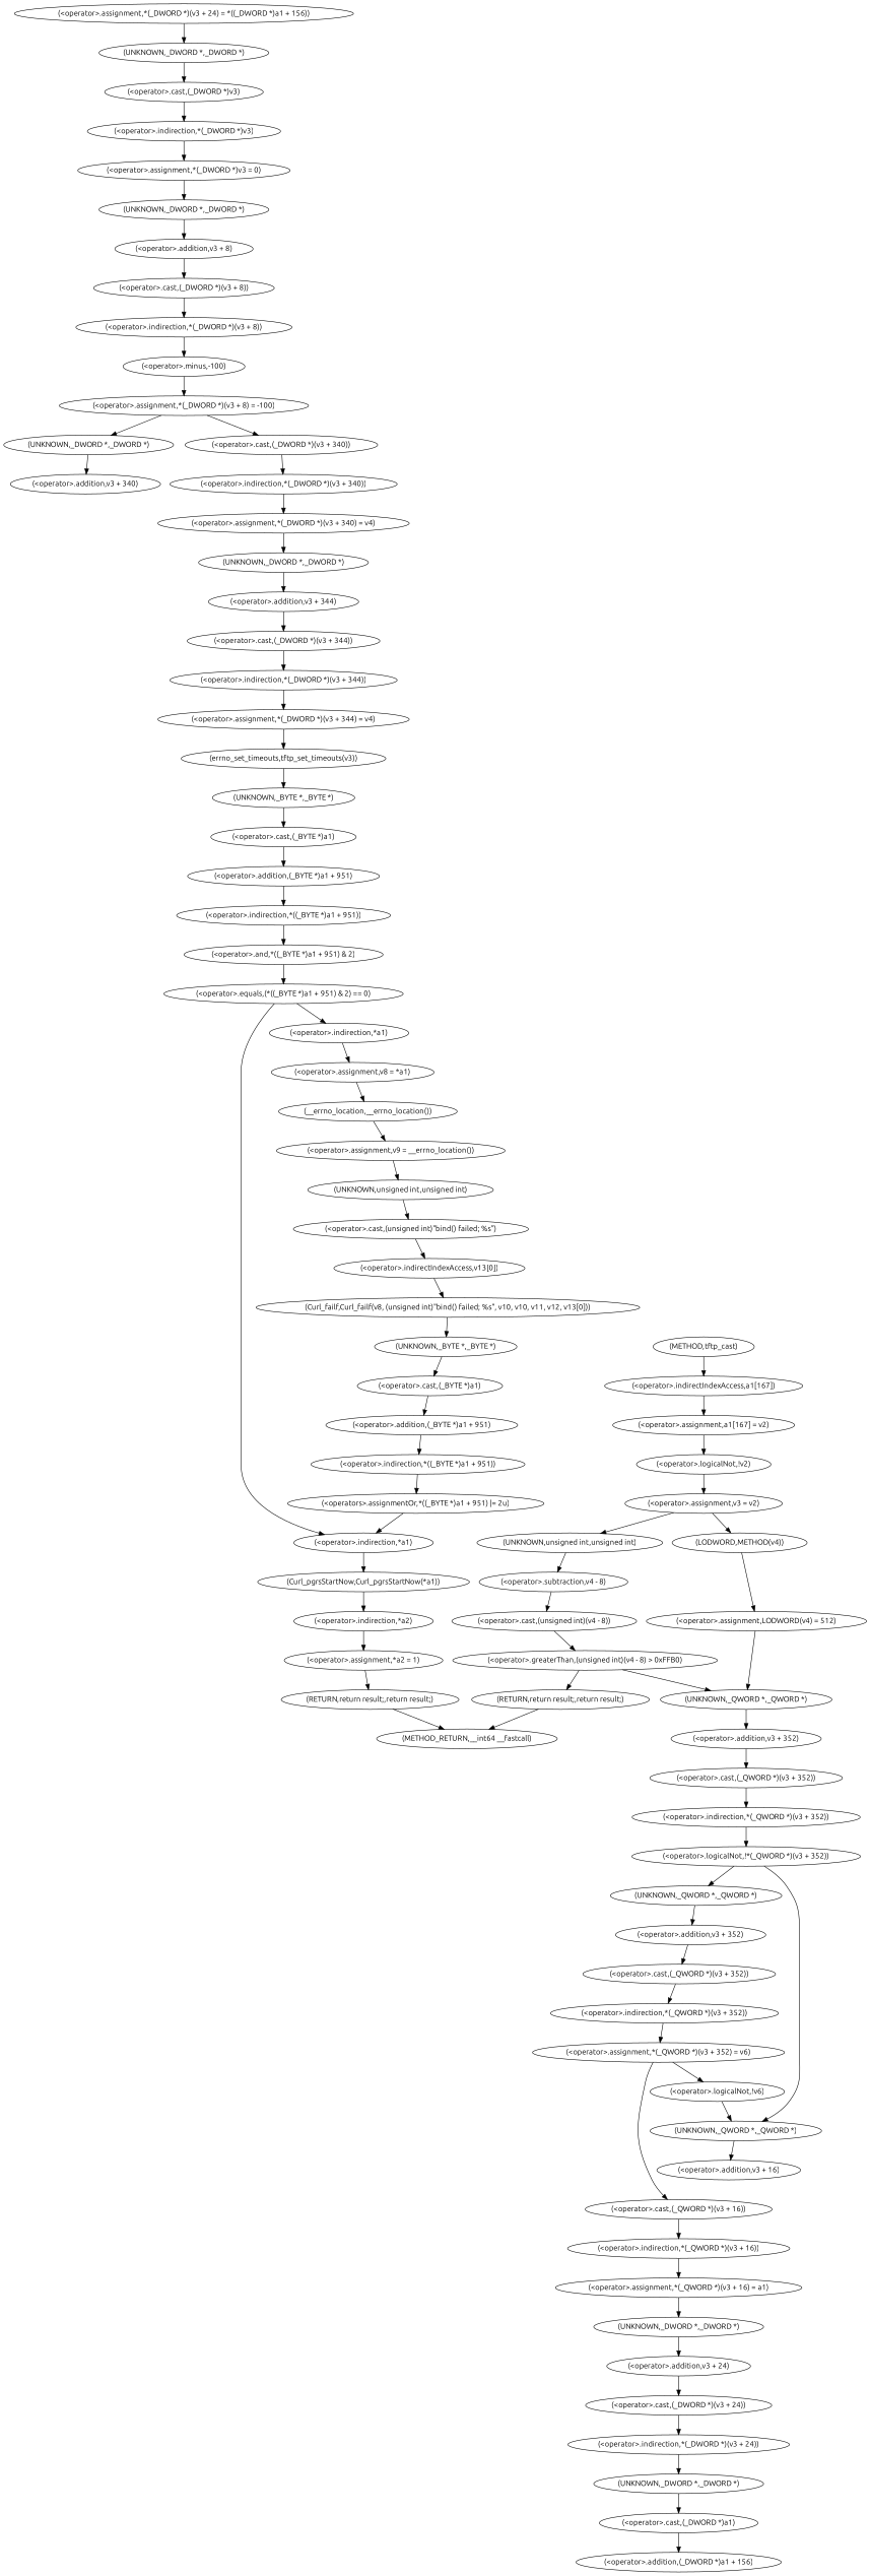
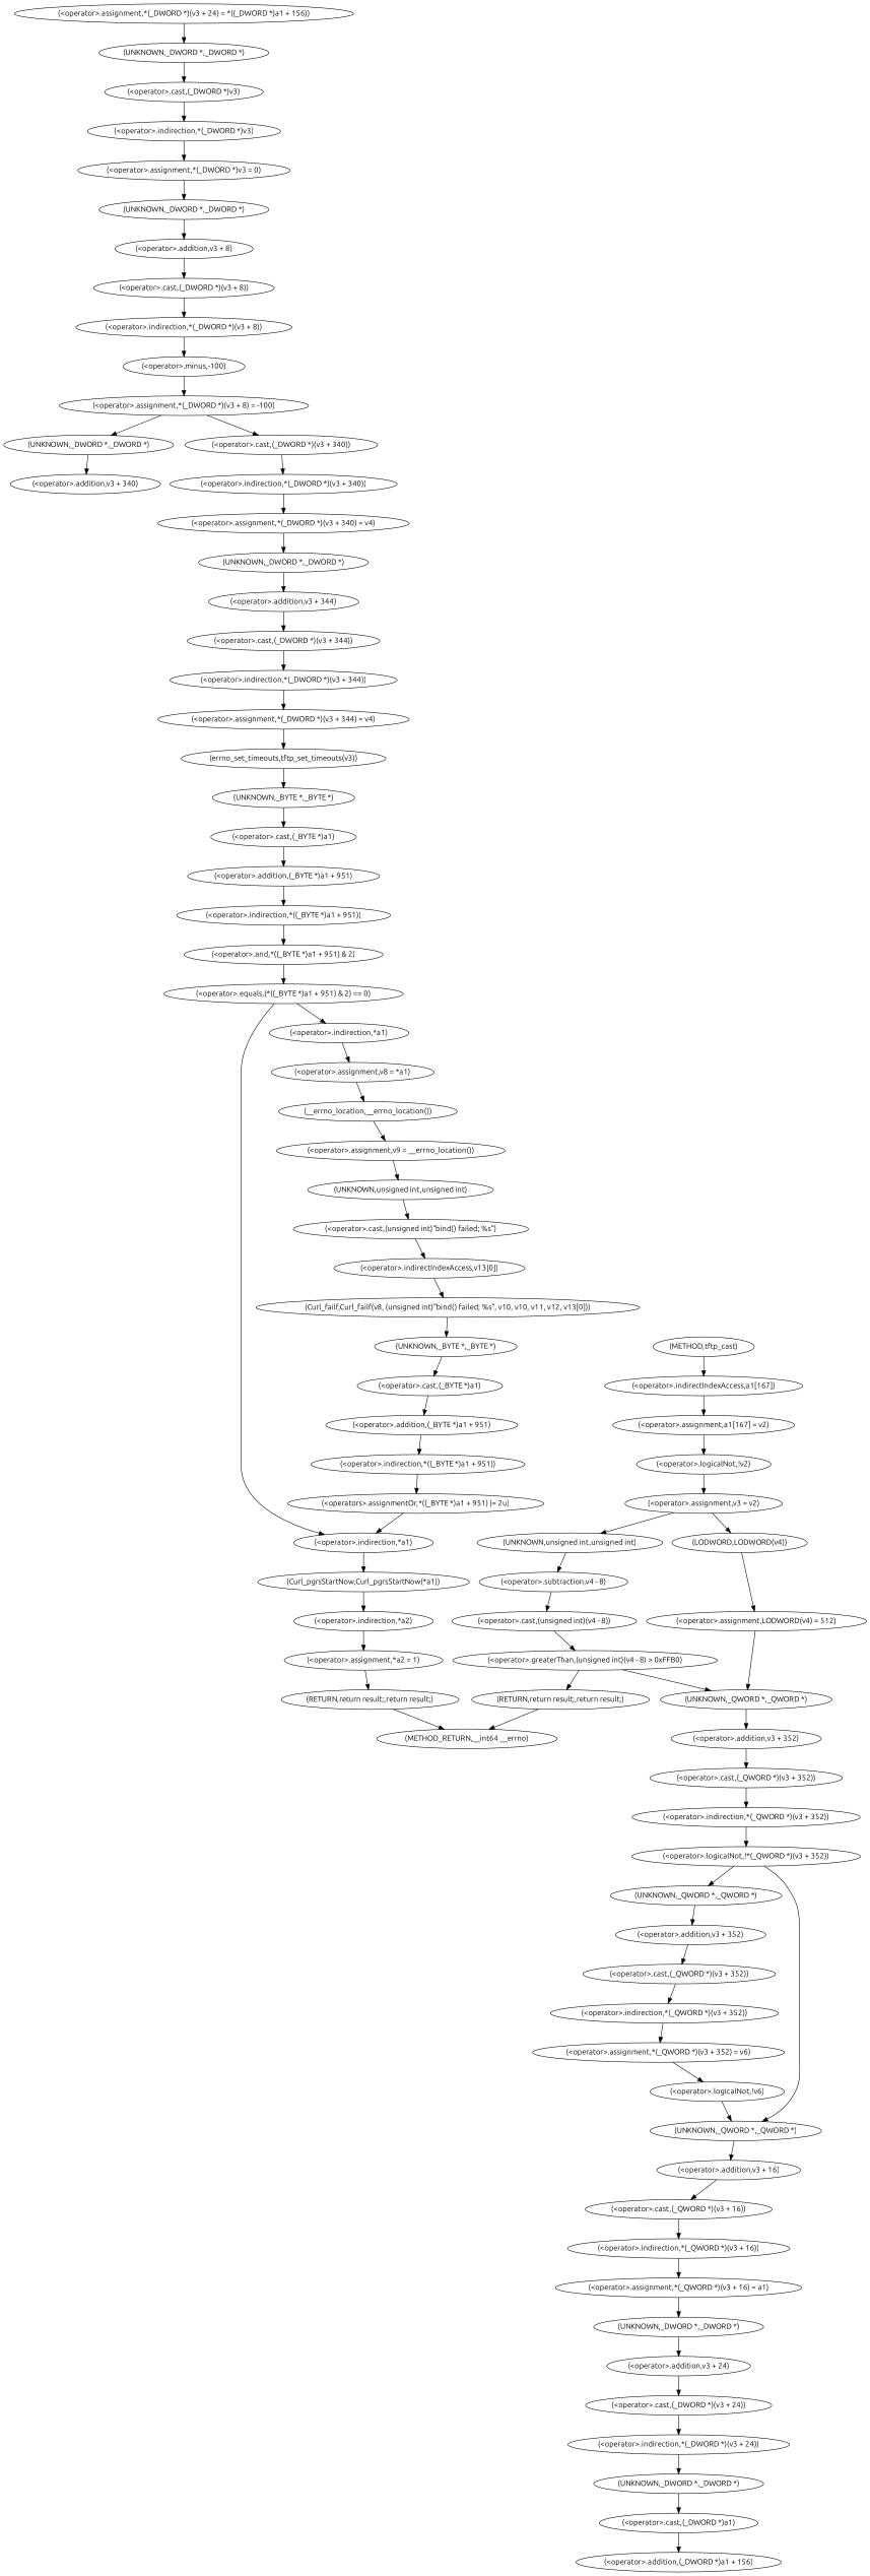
  digraph {
    fontname=Ubuntu
    node [fontname=Ubuntu]
    edge [fontname=Ubuntu]
    n1 [label="(<operator>.assignment,a1[167] = v2)"]
    n2 [label="(<operator>.logicalNot,!v2)"]
    n3 [label="(<operator>.assignment,v3 = v2)"]
    n4 [label="(<operator>.indirectIndexAccess,a1[167])"]
    n5 [label="(UNKNOWN,unsigned int,unsigned int)"]
-   n6 [label="(LODWORD,METHOD(v4))"]
+   n6 [label="(LODWORD,LODWORD(v4))"]
    n7 [label="(<operator>.subtraction,v4 - 8)"]
    n8 [label="(<operator>.assignment,LODWORD(v4) = 512)"]
    n9 [label="(<operator>.greaterThan,(unsigned int)(v4 - 8) > 0xFFB0)"]
    n10 [label="(RETURN,return result;,return result;)"]
    n11 [label="(UNKNOWN,_QWORD *,_QWORD *)"]
-   n12 [label="(METHOD_RETURN,__int64 __fastcall)"]
+   n12 [label="(METHOD_RETURN,__int64 __errno)"]
    n13 [label="(<operator>.addition,v3 + 352)"]
    n14 [label="(<operator>.cast,(unsigned int)(v4 - 8))"]
    n15 [label="(<operator>.logicalNot,!*(_QWORD *)(v3 + 352))"]
    n16 [label="(UNKNOWN,_QWORD *,_QWORD *)"]
    n17 [label="(UNKNOWN,_QWORD *,_QWORD *)"]
    n18 [label="(<operator>.addition,v3 + 352)"]
    n19 [label="(<operator>.addition,v3 + 16)"]
    n20 [label="(<operator>.indirection,*(_QWORD *)(v3 + 352))"]
    n21 [label="(<operator>.cast,(_QWORD *)(v3 + 352))"]
    n22 [label="(<operator>.assignment,*(_QWORD *)(v3 + 352) = v6)"]
    n23 [label="(<operator>.logicalNot,!v6)"]
    n24 [label="(<operator>.indirection,*(_QWORD *)(v3 + 352))"]
    n25 [label="(<operator>.cast,(_QWORD *)(v3 + 352))"]
    n26 [label="(<operator>.assignment,*(_QWORD *)(v3 + 16) = a1)"]
    n27 [label="(UNKNOWN,_DWORD *,_DWORD *)"]
    n28 [label="(<operator>.addition,v3 + 24)"]
    n29 [label="(<operator>.indirection,*(_QWORD *)(v3 + 16))"]
    n30 [label="(<operator>.cast,(_QWORD *)(v3 + 16))"]
    n31 [label="(<operator>.assignment,*(_DWORD *)(v3 + 24) = *((_DWORD *)a1 + 156))"]
    n32 [label="(UNKNOWN,_DWORD *,_DWORD *)"]
    n33 [label="(<operator>.cast,(_DWORD *)v3)"]
    n34 [label="(<operator>.indirection,*(_DWORD *)(v3 + 24))"]
    n35 [label="(UNKNOWN,_DWORD *,_DWORD *)"]
    n36 [label="(<operator>.cast,(_DWORD *)a1)"]
    n37 [label="(<operator>.cast,(_DWORD *)(v3 + 24))"]
    n38 [label="(<operator>.addition,(_DWORD *)a1 + 156)"]
    n39 [label="(<operator>.assignment,*(_DWORD *)v3 = 0)"]
    n40 [label="(UNKNOWN,_DWORD *,_DWORD *)"]
    n41 [label="(<operator>.addition,v3 + 8)"]
    n42 [label="(<operator>.indirection,*(_DWORD *)v3)"]
    n43 [label="(<operator>.assignment,*(_DWORD *)(v3 + 8) = -100)"]
    n44 [label="(UNKNOWN,_DWORD *,_DWORD *)"]
    n45 [label="(<operator>.cast,(_DWORD *)(v3 + 340))"]
    n46 [label="(<operator>.addition,v3 + 340)"]
    n47 [label="(<operator>.indirection,*(_DWORD *)(v3 + 8))"]
    n48 [label="(<operator>.minus,-100)"]
    n49 [label="(<operator>.cast,(_DWORD *)(v3 + 8))"]
    n50 [label="(<operator>.assignment,*(_DWORD *)(v3 + 340) = v4)"]
    n51 [label="(UNKNOWN,_DWORD *,_DWORD *)"]
    n52 [label="(<operator>.addition,v3 + 344)"]
    n53 [label="(<operator>.indirection,*(_DWORD *)(v3 + 340))"]
    n54 [label="(<operator>.assignment,*(_DWORD *)(v3 + 344) = v4)"]
    n55 [label="(errno_set_timeouts,tftp_set_timeouts(v3))"]
    n56 [label="(UNKNOWN,_BYTE *,_BYTE *)"]
    n57 [label="(<operator>.indirection,*(_DWORD *)(v3 + 344))"]
    n58 [label="(<operator>.cast,(_DWORD *)(v3 + 344))"]
    n59 [label="(<operator>.cast,(_BYTE *)a1)"]
    n60 [label="(<operator>.equals,(*((_BYTE *)a1 + 951) & 2) == 0)"]
    n61 [label="(<operator>.indirection,*a1)"]
    n62 [label="(<operator>.indirection,*a1)"]
    n63 [label="(<operator>.assignment,v8 = *a1)"]
    n64 [label="(Curl_pgrsStartNow,Curl_pgrsStartNow(*a1))"]
    n65 [label="(<operator>.and,*((_BYTE *)a1 + 951) & 2)"]
    n66 [label="(<operator>.indirection,*((_BYTE *)a1 + 951))"]
    n67 [label="(<operator>.addition,(_BYTE *)a1 + 951)"]
    n68 [label="(__errno_location,__errno_location())"]
    n69 [label="(<operator>.assignment,v9 = __errno_location())"]
    n70 [label="(UNKNOWN,unsigned int,unsigned int)"]
    n71 [label="(<operator>.cast,(unsigned int)\"bind() failed; %s\")"]
    n72 [label="(Curl_failf,Curl_failf(v8, (unsigned int)\"bind() failed; %s\", v10, v10, v11, v12, v13[0]))"]
    n73 [label="(UNKNOWN,_BYTE *,_BYTE *)"]
    n74 [label="(<operator>.cast,(_BYTE *)a1)"]
    n75 [label="(<operator>.indirectIndexAccess,v13[0])"]
    n76 [label="(<operators>.assignmentOr,*((_BYTE *)a1 + 951) |= 2u)"]
    n77 [label="(<operator>.indirection,*((_BYTE *)a1 + 951))"]
    n78 [label="(<operator>.addition,(_BYTE *)a1 + 951)"]
    n79 [label="(<operator>.indirection,*a2)"]
    n80 [label="(<operator>.assignment,*a2 = 1)"]
    n81 [label="(RETURN,return result;,return result;)"]
    n82 [label="(METHOD,tftp_cast)"]
    n1 -> n2
    n2 -> n3
    n3 -> n5
    n3 -> n6
    n4 -> n1
    n5 -> n7
    n6 -> n8
    n7 -> n14
    n8 -> n11
    n9 -> n10
    n9 -> n11
    n10 -> n12
    n11 -> n13
    n13 -> n21
    n14 -> n9
    n15 -> n16
    n15 -> n17
    n16 -> n18
    n17 -> n19
    n18 -> n25
-   n22 -> n30
+   n19 -> n30
    n20 -> n15
    n21 -> n20
    n22 -> n23
    n23 -> n17
    n24 -> n22
    n25 -> n24
    n26 -> n27
    n27 -> n28
    n28 -> n37
    n29 -> n26
    n30 -> n29
    n31 -> n32
    n32 -> n33
    n33 -> n42
    n34 -> n35
    n35 -> n36
    n36 -> n38
    n37 -> n34
    n39 -> n40
    n40 -> n41
    n41 -> n49
    n42 -> n39
    n43 -> n44
    n43 -> n45
    n44 -> n46
    n45 -> n53
    n47 -> n48
    n48 -> n43
    n49 -> n47
    n50 -> n51
    n51 -> n52
    n52 -> n58
    n53 -> n50
    n54 -> n55
    n55 -> n56
    n56 -> n59
    n57 -> n54
    n58 -> n57
    n59 -> n67
    n60 -> n61
    n60 -> n62
    n61 -> n63
    n62 -> n64
    n63 -> n68
    n64 -> n79
    n65 -> n60
    n66 -> n65
    n67 -> n66
    n68 -> n69
    n69 -> n70
    n70 -> n71
    n71 -> n75
    n72 -> n73
    n73 -> n74
    n74 -> n78
    n75 -> n72
    n76 -> n62
    n77 -> n76
    n78 -> n77
    n79 -> n80
    n80 -> n81
    n81 -> n12
    n82 -> n4
  }
